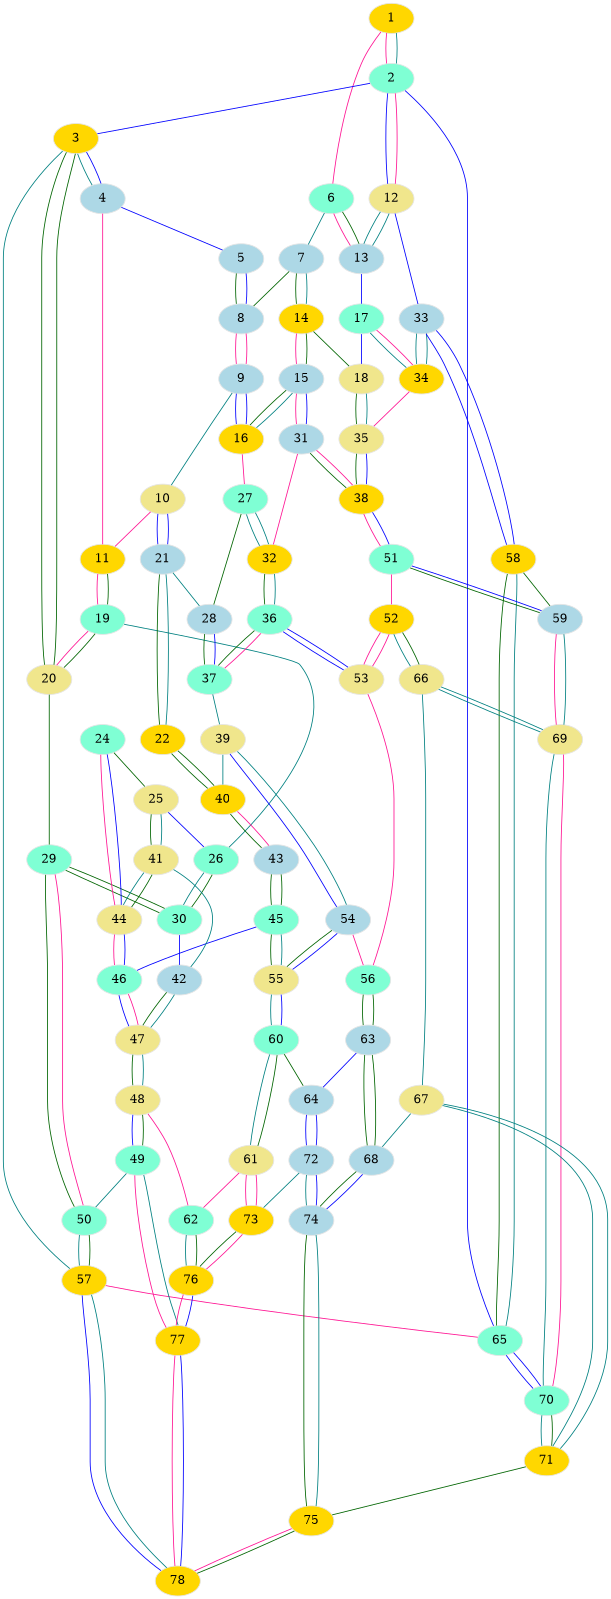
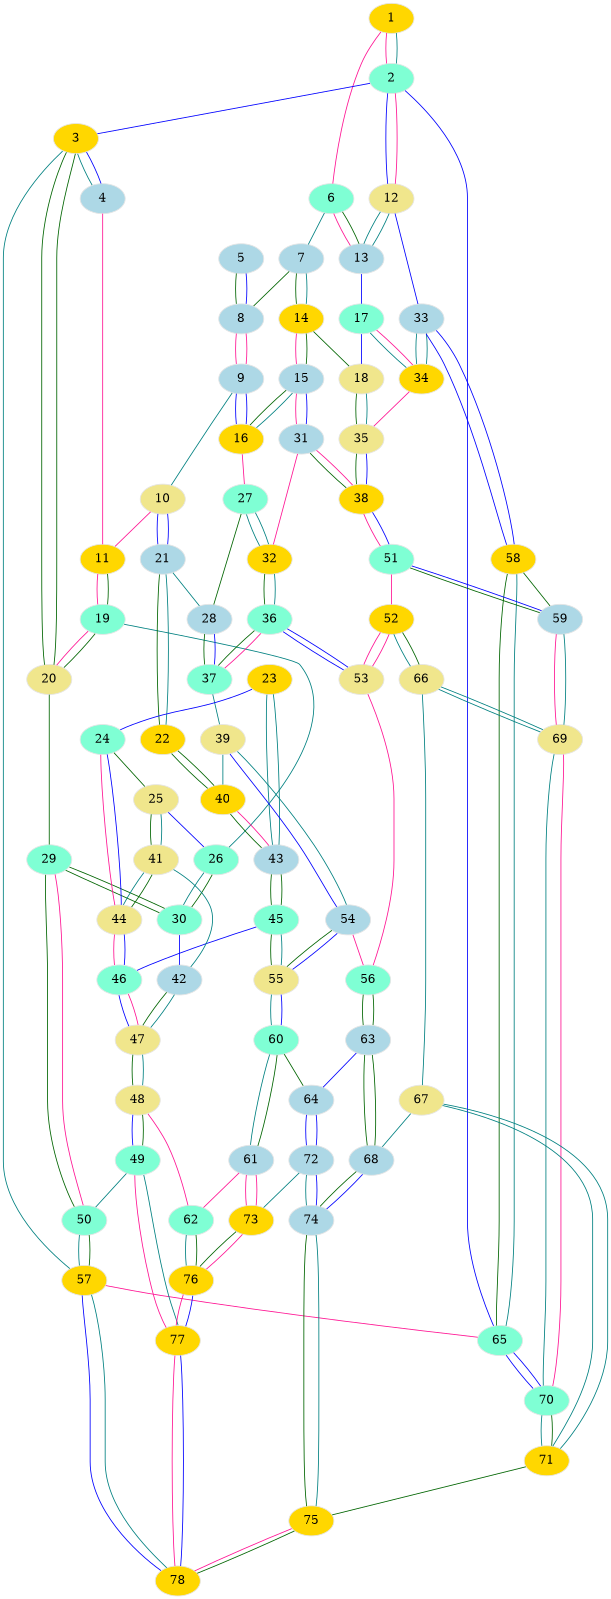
  graph {
    node [color=gray90 fillcolor=aquamarine style=filled]
    edge [color=darkgreen]
    1 [fillcolor=gold]
    2
    6
    3 [fillcolor=gold]
    12 [fillcolor=khaki]
    65
    7 [fillcolor=lightblue]
    13 [fillcolor=lightblue]
    4 [fillcolor=lightblue]
    20 [fillcolor=khaki]
    57 [fillcolor=gold]
    33 [fillcolor=lightblue]
    70
    5 [fillcolor=lightblue]
    11 [fillcolor=gold]
    29
    78 [fillcolor=gold]
    8 [fillcolor=lightblue]
    19
    9 [fillcolor=lightblue]
    14 [fillcolor=gold]
    17
    15 [fillcolor=lightblue]
    18 [fillcolor=khaki]
    10 [fillcolor=khaki]
    16 [fillcolor=gold]
    21 [fillcolor=lightblue]
    27
    22 [fillcolor=gold]
    28 [fillcolor=lightblue]
    26
    34 [fillcolor=gold]
    58 [fillcolor=gold]
    31 [fillcolor=lightblue]
    35 [fillcolor=khaki]
    32 [fillcolor=gold]
    38 [fillcolor=gold]
    30
    50
    40 [fillcolor=gold]
    37
+   23 [fillcolor=gold]
    24
    43 [fillcolor=lightblue]
    25 [fillcolor=khaki]
    44 [fillcolor=khaki]
    45
    41 [fillcolor=khaki]
    46
    42 [fillcolor=lightblue]
    36
    39 [fillcolor=khaki]
    47 [fillcolor=khaki]
    51
    53 [fillcolor=khaki]
    59 [fillcolor=lightblue]
    56
    54 [fillcolor=lightblue]
    52 [fillcolor=gold]
    55 [fillcolor=khaki]
    48 [fillcolor=khaki]
    60
    49
    62
    77 [fillcolor=gold]
    76 [fillcolor=gold]
    66 [fillcolor=khaki]
    69 [fillcolor=khaki]
    67 [fillcolor=khaki]
    63 [fillcolor=lightblue]
-   61 [fillcolor=khaki]
+   61 [fillcolor=lightblue]
    64 [fillcolor=lightblue]
    68 [fillcolor=lightblue]
    73 [fillcolor=gold]
    72 [fillcolor=lightblue]
    74 [fillcolor=lightblue]
    71 [fillcolor=gold]
    75 [fillcolor=gold]
    1 -- 2 [color=deeppink]
    1 -- 2 [color=teal]
    1 -- 6 [color=deeppink]
    2 -- 3 [color=blue]
    2 -- 12 [color=blue]
    2 -- 12 [color=deeppink]
    2 -- 65 [color=blue]
    6 -- 7 [color=teal]
    6 -- 13 [color=deeppink]
    6 -- 13
    3 -- 4 [color=teal]
    3 -- 4 [color=blue]
    3 -- 20
    3 -- 20
    3 -- 57 [color=teal]
    12 -- 13 [color=teal]
    12 -- 13 [color=teal]
    12 -- 33 [color=blue]
    65 -- 70 [color=blue]
    65 -- 70 [color=blue]
    7 -- 8
    7 -- 14
    7 -- 14 [color=teal]
    13 -- 17 [color=blue]
-   4 -- 5 [color=blue]
    4 -- 11 [color=deeppink]
    20 -- 29
    57 -- 65 [color=deeppink]
    57 -- 78 [color=blue]
    57 -- 78 [color=teal]
    33 -- 34 [color=teal]
    33 -- 34 [color=teal]
    33 -- 58 [color=blue]
    33 -- 58 [color=blue]
    70 -- 71 [color=teal]
    70 -- 71
    5 -- 8
    5 -- 8 [color=blue]
    11 -- 19 [color=deeppink]
    11 -- 19
    29 -- 30
    29 -- 30
    29 -- 50
    29 -- 50 [color=deeppink]
    8 -- 9 [color=deeppink]
    8 -- 9 [color=deeppink]
    19 -- 20 [color=deeppink]
    19 -- 20
    19 -- 26 [color=teal]
    9 -- 10 [color=teal]
    9 -- 16 [color=blue]
    9 -- 16 [color=blue]
    14 -- 15 [color=deeppink]
    14 -- 15
    14 -- 18
    17 -- 18 [color=blue]
    17 -- 34 [color=teal]
    17 -- 34 [color=deeppink]
    15 -- 16
    15 -- 16 [color=teal]
    15 -- 31 [color=deeppink]
    15 -- 31 [color=blue]
    18 -- 35
    18 -- 35 [color=teal]
    10 -- 11 [color=deeppink]
    10 -- 21 [color=blue]
    10 -- 21 [color=blue]
    16 -- 27 [color=deeppink]
    21 -- 22
    21 -- 22 [color=teal]
    21 -- 28 [color=teal]
    27 -- 28
    27 -- 32 [color=teal]
    27 -- 32 [color=teal]
    22 -- 40
    22 -- 40
    28 -- 37
    28 -- 37 [color=blue]
    26 -- 30 [color=teal]
    26 -- 30
    34 -- 35 [color=deeppink]
    58 -- 65
    58 -- 65 [color=teal]
    58 -- 59
    31 -- 32 [color=deeppink]
    31 -- 38
    31 -- 38 [color=deeppink]
    35 -- 38
    35 -- 38 [color=blue]
    32 -- 36
    32 -- 36 [color=teal]
    38 -- 51 [color=deeppink]
    38 -- 51 [color=blue]
    30 -- 42 [color=blue]
    50 -- 57 [color=teal]
    50 -- 57
    40 -- 43
    40 -- 43 [color=deeppink]
    37 -- 39 [color=teal]
+   23 -- 24 [color=blue]
+   23 -- 43 [color=teal]
+   23 -- 43 [color=teal]
    24 -- 25
    24 -- 44 [color=deeppink]
    24 -- 44 [color=blue]
    43 -- 45
    43 -- 45
    25 -- 26 [color=blue]
    25 -- 41
    25 -- 41 [color=teal]
    44 -- 46 [color=deeppink]
    44 -- 46 [color=blue]
    45 -- 46 [color=blue]
    45 -- 55
    45 -- 55 [color=teal]
    41 -- 44 [color=teal]
    41 -- 44
    41 -- 42 [color=teal]
    46 -- 47 [color=blue]
    46 -- 47 [color=deeppink]
    42 -- 47
    42 -- 47 [color=teal]
    36 -- 37
    36 -- 37 [color=deeppink]
    36 -- 53 [color=blue]
    36 -- 53 [color=blue]
    39 -- 40 [color=teal]
    39 -- 54 [color=blue]
    39 -- 54 [color=teal]
    47 -- 48
    47 -- 48 [color=teal]
    51 -- 59
    51 -- 59 [color=blue]
    51 -- 52 [color=deeppink]
    53 -- 56 [color=deeppink]
    59 -- 69 [color=deeppink]
    59 -- 69 [color=teal]
    56 -- 63
    56 -- 63
    54 -- 56 [color=deeppink]
    54 -- 55
    54 -- 55 [color=blue]
    52 -- 53 [color=deeppink]
    52 -- 53 [color=deeppink]
    52 -- 66 [color=teal]
    52 -- 66
    55 -- 60 [color=teal]
    55 -- 60 [color=blue]
    48 -- 49 [color=blue]
    48 -- 49
    48 -- 62 [color=deeppink]
    60 -- 61 [color=teal]
    60 -- 61
    60 -- 64
    49 -- 50 [color=teal]
    49 -- 77 [color=deeppink]
    49 -- 77 [color=teal]
    62 -- 76 [color=teal]
    62 -- 76
    77 -- 78 [color=deeppink]
    77 -- 78 [color=blue]
    76 -- 77 [color=deeppink]
    76 -- 77 [color=blue]
    66 -- 69 [color=teal]
    66 -- 69 [color=teal]
    66 -- 67 [color=teal]
    69 -- 70 [color=teal]
    69 -- 70 [color=deeppink]
    67 -- 68 [color=teal]
    67 -- 71 [color=teal]
    67 -- 71 [color=teal]
    63 -- 64 [color=blue]
    63 -- 68
    63 -- 68
    61 -- 62 [color=deeppink]
    61 -- 73 [color=deeppink]
    61 -- 73 [color=deeppink]
    64 -- 72 [color=blue]
    64 -- 72 [color=blue]
    68 -- 74
    68 -- 74 [color=blue]
    73 -- 76
    73 -- 76 [color=deeppink]
    72 -- 73 [color=teal]
    72 -- 74 [color=teal]
    72 -- 74 [color=blue]
    74 -- 75
    74 -- 75 [color=teal]
    71 -- 75
    75 -- 78 [color=deeppink]
    75 -- 78
  }
